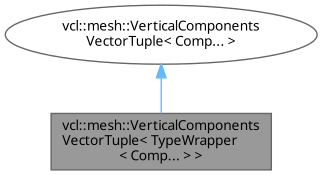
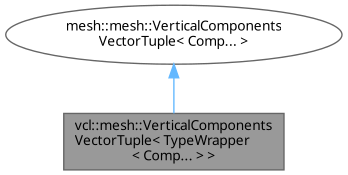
  digraph {
    fontname="Noto Sans"
    node [color=gray40 fontname="Noto Sans" fontsize=10 style=filled]
    n1 [fillcolor=grey60 fontcolor=black height=0.2 label="vcl::mesh::VerticalComponents\lVectorTuple\< TypeWrapper\l\< Comp... \> \>" shape=box width=0.4]
-   n2 [fillcolor=white height=0.2 label="vcl::mesh::VerticalComponents\lVectorTuple\< Comp... \>" shape=ellipse width=0.4]
+   n2 [fillcolor=white height=0.2 label="mesh::mesh::VerticalComponents\lVectorTuple\< Comp... \>" shape=ellipse width=0.4]
    n2 -> n1 [color=steelblue1 dir=back fontname="Noto Sans" fontsize=10 labelfontname=Helvetica labelfontsize=10 style=solid]
  }
